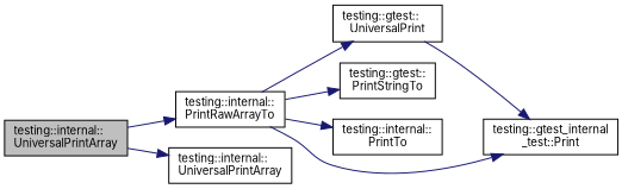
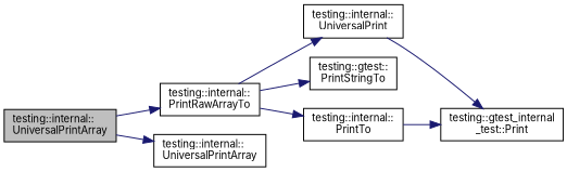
  digraph {
    fontname=Inter
    rankdir=LR
    node [color=black fillcolor=white fontname=Inter fontsize=10 shape=record style=filled]
    edge [color=midnightblue fontname=Inter fontsize=10 labelfontname=Helvetica labelfontsize=10 style=solid]
    n1 [fillcolor=grey75 fontcolor=black height=0.2 label="testing::internal::\lUniversalPrintArray" width=0.4]
    n2 [height=0.2 label="testing::internal::\lPrintRawArrayTo" width=0.4]
    n3 [height=0.2 label="testing::internal::\lUniversalPrintArray" width=0.4]
-   n4 [height=0.2 label="testing::gtest::\lUniversalPrint" width=0.4]
+   n4 [height=0.2 label="testing::internal::\lUniversalPrint" width=0.4]
    n5 [height=0.2 label="testing::gtest::\lPrintStringTo" width=0.4]
    n6 [height=0.2 label="testing::internal::\lPrintTo" width=0.4]
    n7 [height=0.2 label="testing::gtest_internal\l_test::Print" width=0.4]
    n1 -> n2
    n1 -> n3
    n2 -> n4
    n2 -> n5
    n2 -> n6
    n4 -> n7
-   n2 -> n7
+   n6 -> n7
  }
